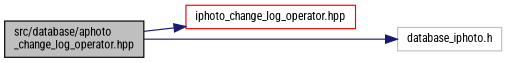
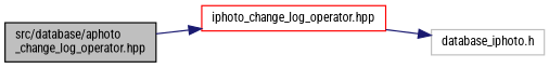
  digraph {
    fontname="Roboto Condensed"
    rankdir=LR
    node [fillcolor=white fontname="Roboto Condensed" fontsize=10 shape=record style=filled]
    edge [color=midnightblue fontname="Roboto Condensed" fontsize=10 labelfontname=Helvetica labelfontsize=10 style=solid]
    n1 [color=black fillcolor=grey75 fontcolor=black height=0.2 label="src/database/aphoto\l_change_log_operator.hpp" width=0.4]
    n2 [color=red height=0.2 label="iphoto_change_log_operator.hpp" width=0.4]
    n3 [color=grey75 height=0.2 label="database_iphoto.h" width=0.4]
    n1 -> n2
-   n1 -> n3
+   n2 -> n3
  }
